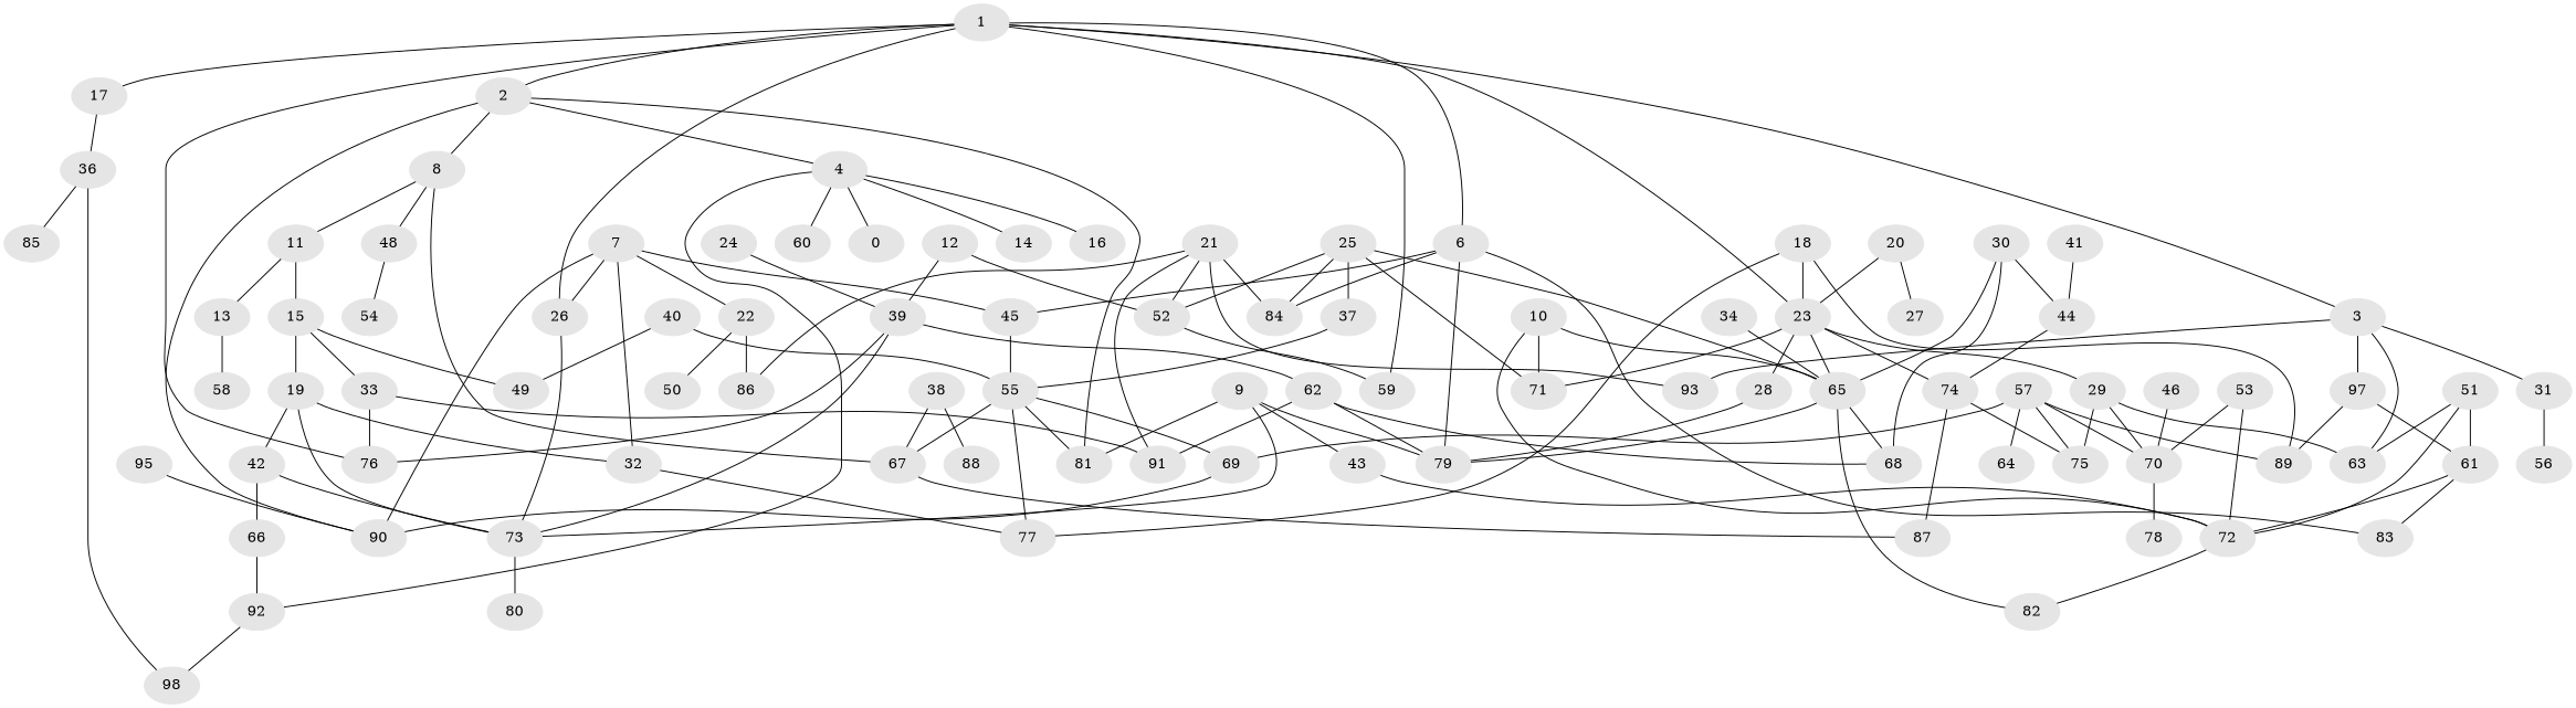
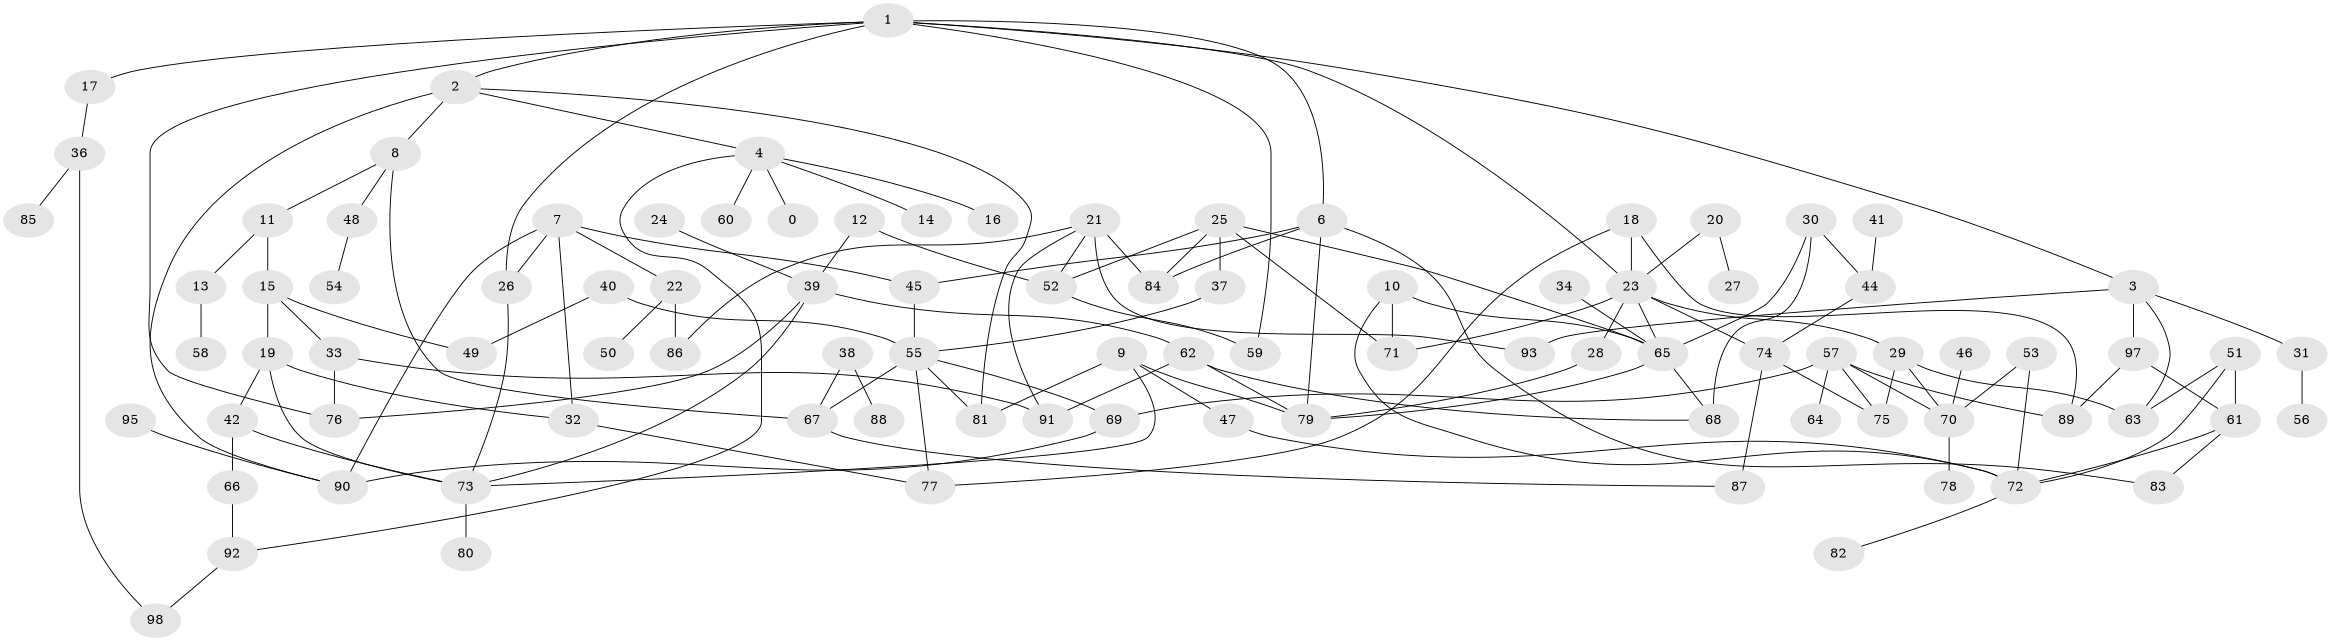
  graph {
    node [color=gray90 style=filled]
    edge [weight=1.0]
    1
    2
    3
    6
    17
    23
    26
    59
    76
    4
    8
    81
    90
    31
    n15 [label=97]
    63
    93
    45
    79
    83
    84
    36
    65
    71
    28
    29
    74
    73
    n29 [label=0]
    14
    16
    60
    92
    11
    48
    67
    56
    89
    61
    n40 [label=98]
    55
    7
    22
    32
    86
    50
    77
    13
    15
    54
    87
    9
-   43
+   43 [label=47]
    72
    80
    10
    68
    82
    58
    19
    33
    49
    12
    39
    52
    62
    42
    91
    85
    18
    66
    20
    27
    21
    70
    75
    24
    25
    37
    78
    30
    44
    34
    n84 [label=95]
    69
    38
    88
    40
    41
    46
    51
    53
    57
    64
    1 -- 2
    1 -- 3
    1 -- 6
    1 -- 17
    1 -- 23
    1 -- 26
    1 -- 59
    1 -- 76
    2 -- 4
    2 -- 8
    2 -- 81
    2 -- 90
    3 -- 31
    3 -- n15
    3 -- 63
    3 -- 93
    6 -- 45
    6 -- 79
    6 -- 83
    6 -- 84
    17 -- 36
    23 -- 65
    23 -- 71
    23 -- 28
    23 -- 29
    23 -- 74 [weight=2.0]
    26 -- 73
    4 -- n29
    4 -- 14
    4 -- 16
    4 -- 60
    4 -- 92
    8 -- 11
    8 -- 48
    8 -- 67
    31 -- 56
    n15 -- 89
    n15 -- 61
    45 -- 55
    36 -- n40
    36 -- 85
    65 -- 79
    65 -- 68
-   65 -- 82
    28 -- 79
    29 -- 63
    29 -- 70
    29 -- 75
    74 -- 87
    74 -- 75
    73 -- 80
    92 -- n40
    11 -- 13
    11 -- 15
    48 -- 54
    67 -- 87
    61 -- 83
    61 -- 72 [weight=2.0]
    55 -- 81
    55 -- 67
    55 -- 77
    55 -- 69
    7 -- 26
    7 -- 90
    7 -- 45
    7 -- 22
    7 -- 32
    22 -- 86
    22 -- 50
    32 -- 77
    13 -- 58
    15 -- 19
    15 -- 33
    15 -- 49
    9 -- 81
    9 -- 79
    9 -- 73
    9 -- 43
    43 -- 72
    72 -- 82
    10 -- 65
    10 -- 71
    10 -- 72
    19 -- 73
    19 -- 32
    19 -- 42
    33 -- 76
    33 -- 91
    12 -- 39
    12 -- 52
    39 -- 76
    39 -- 73
    39 -- 62
    52 -- 59
    62 -- 79
    62 -- 68
    62 -- 91
    42 -- 73 [weight=2.0]
    42 -- 66
    18 -- 23
    18 -- 89
    18 -- 77
    66 -- 92
    20 -- 23
    20 -- 27
    21 -- 93
    21 -- 84
    21 -- 86
    21 -- 52
    21 -- 91
    70 -- 78
    24 -- 39
    25 -- 84
    25 -- 65
    25 -- 71
    25 -- 52
    25 -- 37
    37 -- 55
    30 -- 65
    30 -- 68
    30 -- 44
    44 -- 74
    34 -- 65
    n84 -- 90
    69 -- 90
    38 -- 67
    38 -- 88
    40 -- 55
    40 -- 49
    41 -- 44
    46 -- 70
    51 -- 63
    51 -- 61
    51 -- 72
    53 -- 72
    53 -- 70
    57 -- 89
    57 -- 70
    57 -- 75
    57 -- 69
    57 -- 64
  }
